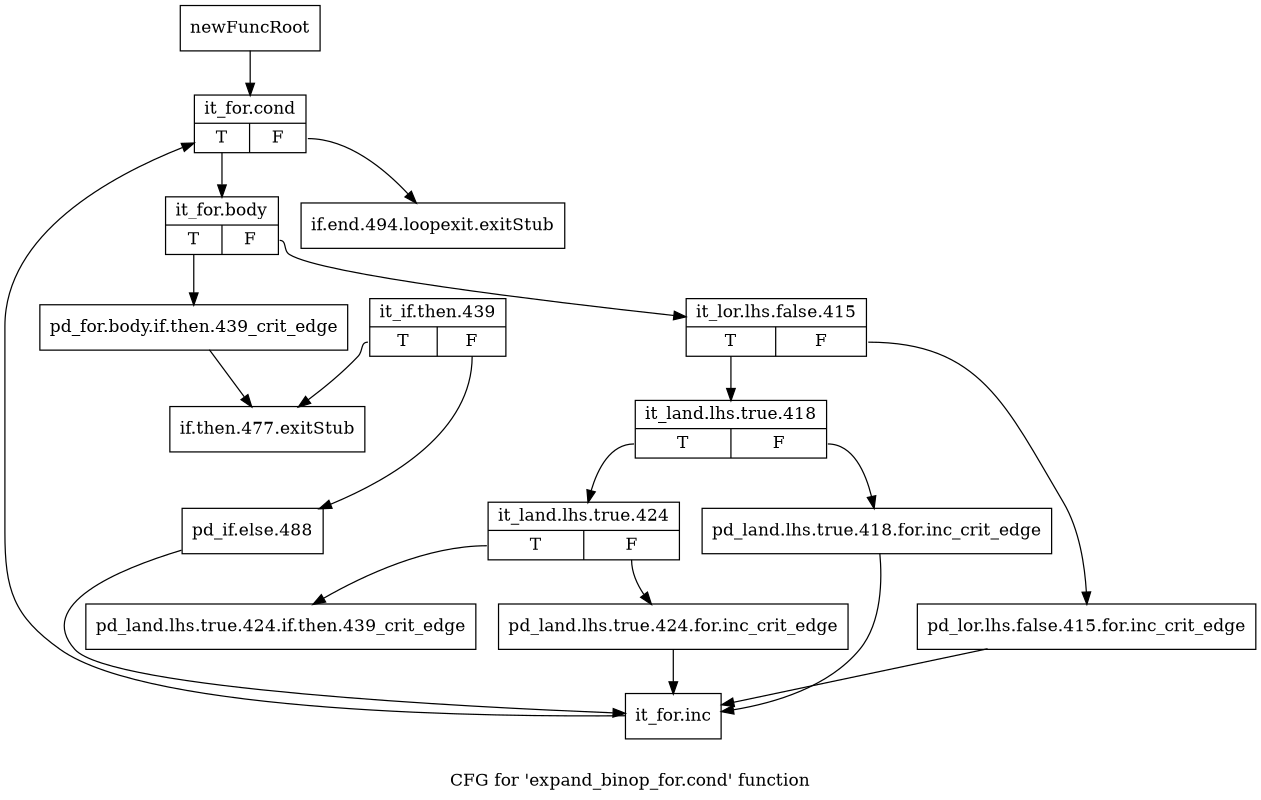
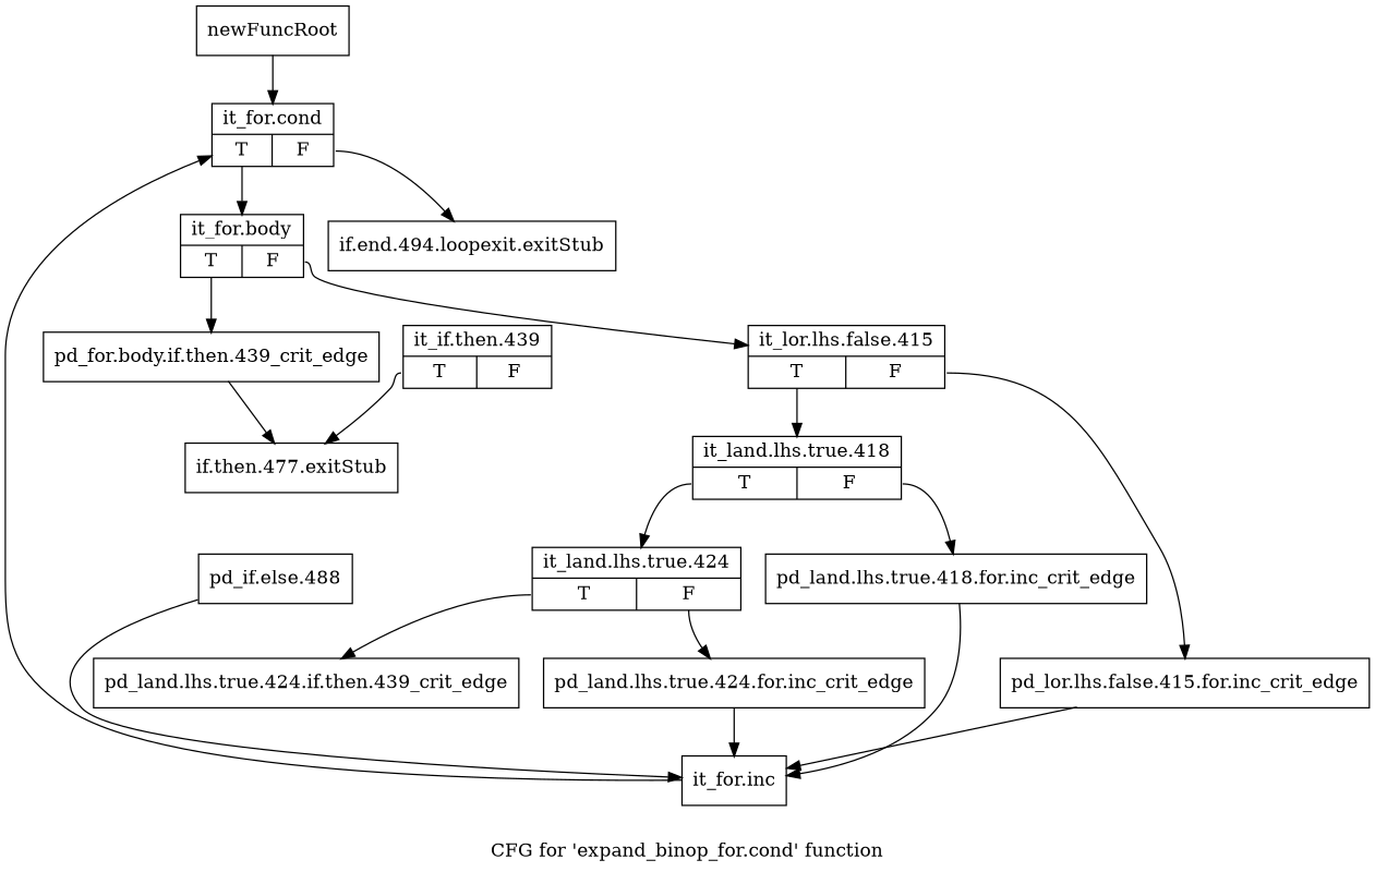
  digraph {
    label="CFG for 'expand_binop_for.cond' function"
    node [shape=record]
    n1 [label="{newFuncRoot}"]
    n2 [label="{it_for.cond|{<s0>T|<s1>F}}"]
    n3 [label="{if.end.494.loopexit.exitStub}"]
    n4 [label="{it_for.body|{<s0>T|<s1>F}}"]
    n5 [label="{pd_for.body.if.then.439_crit_edge}"]
    n6 [label="{it_lor.lhs.false.415|{<s0>T|<s1>F}}"]
    n7 [label="{if.then.477.exitStub}"]
    n8 [label="{it_land.lhs.true.418|{<s0>T|<s1>F}}"]
    n9 [label="{pd_lor.lhs.false.415.for.inc_crit_edge}"]
    n10 [label="{it_if.then.439|{<s0>T|<s1>F}}"]
    n11 [label="{pd_if.else.488}"]
    n12 [label="{it_land.lhs.true.424|{<s0>T|<s1>F}}"]
    n13 [label="{pd_land.lhs.true.418.for.inc_crit_edge}"]
    n14 [label="{it_for.inc}"]
    n15 [label="{pd_land.lhs.true.424.if.then.439_crit_edge}"]
    n16 [label="{pd_land.lhs.true.424.for.inc_crit_edge}"]
    n1 -> n2
    n2 -> n3 [tailport=s1]
    n2 -> n4 [tailport=s0]
    n4 -> n5 [tailport=s0]
    n4 -> n6 [tailport=s1]
    n5 -> n7
    n6 -> n8 [tailport=s0]
    n6 -> n9 [tailport=s1]
    n8 -> n12 [tailport=s0]
    n8 -> n13 [tailport=s1]
    n9 -> n14
    n10 -> n7 [tailport=s0]
-   n10 -> n11 [tailport=s1]
    n11 -> n14
    n12 -> n15 [tailport=s0]
    n12 -> n16 [tailport=s1]
    n13 -> n14
    n14 -> n2
    n16 -> n14
  }
